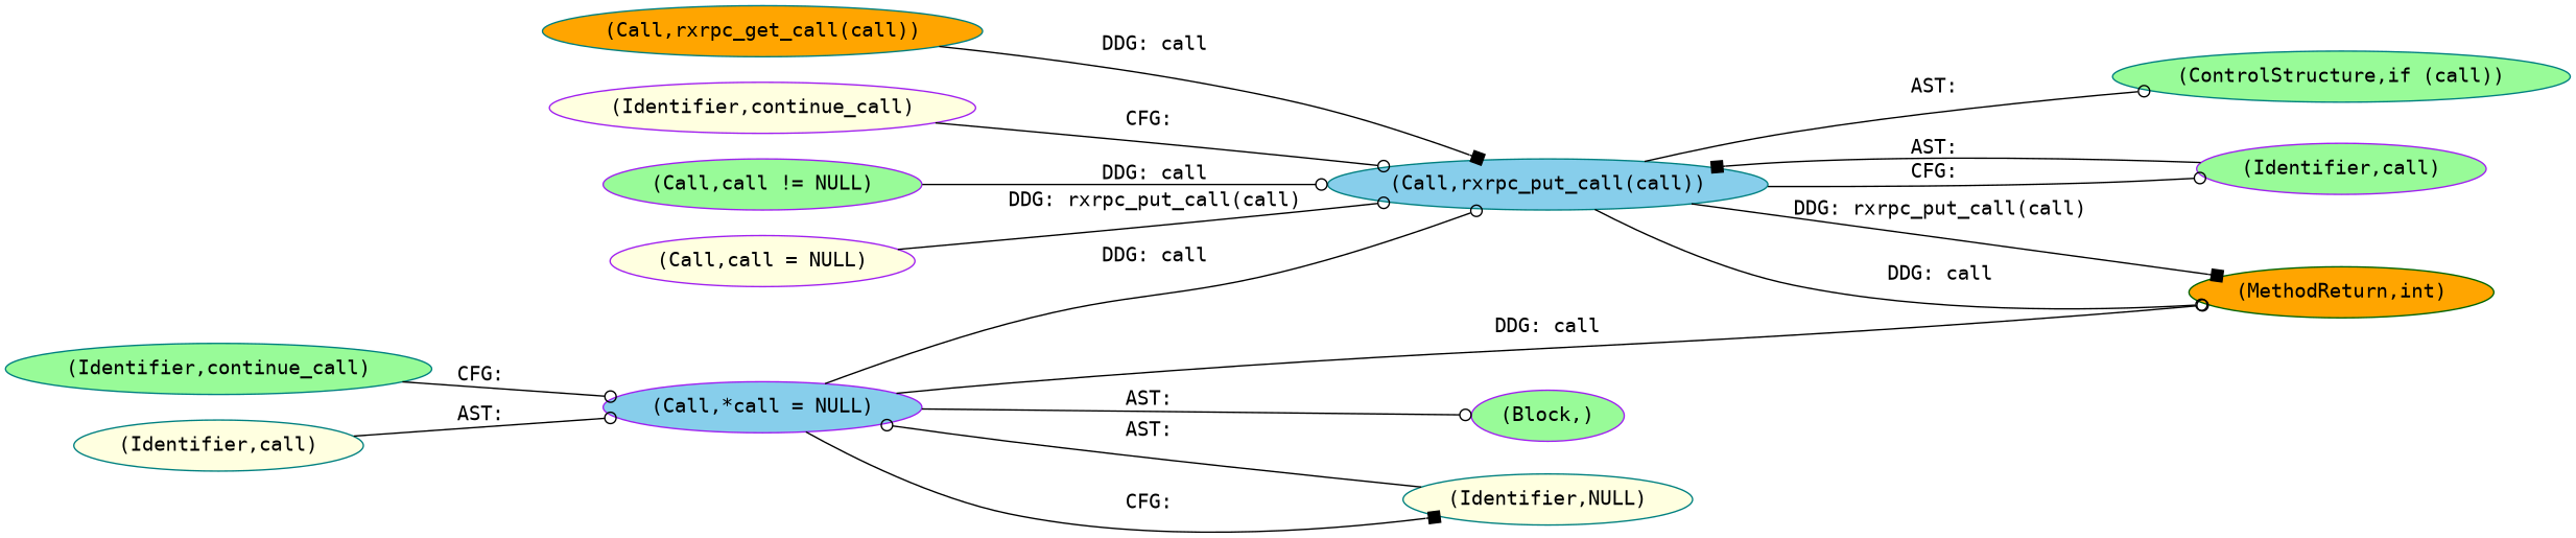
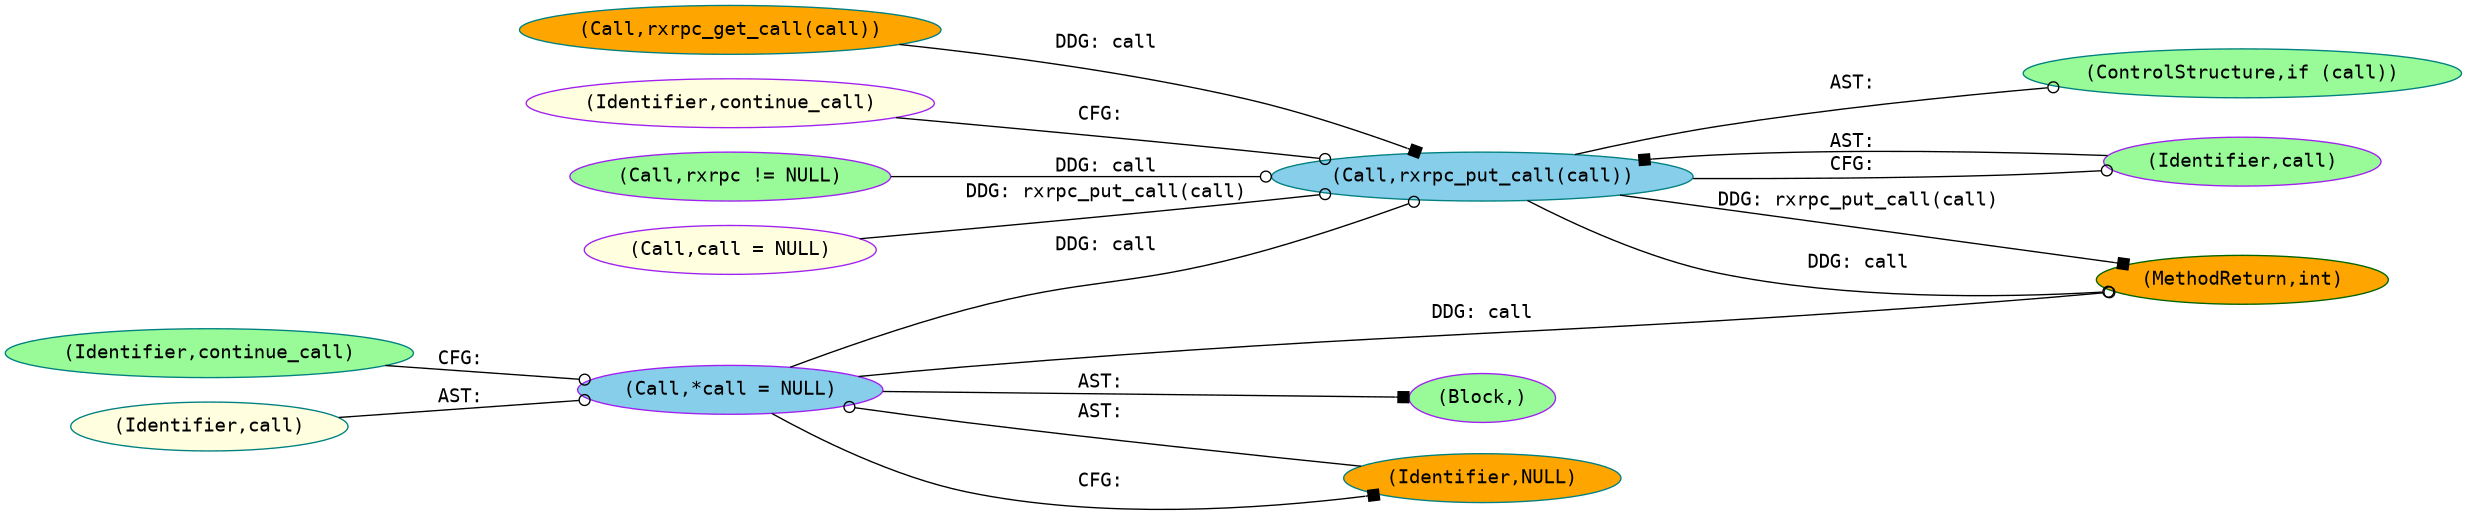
  digraph {
    fontname="DejaVu Sans Mono"
    rankdir=LR
    node [color=purple fillcolor=palegreen fontname="DejaVu Sans Mono" style=filled]
    edge [arrowhead=odot fontname="DejaVu Sans Mono"]
    n1 [fillcolor=skyblue label="(Call,*call = NULL)"]
    n2 [color=teal fillcolor=skyblue label="(Call,rxrpc_put_call(call))"]
    n3 [label="(Block,)"]
-   n4 [color=teal fillcolor=lightyellow label="(Identifier,NULL)"]
+   n4 [color=teal fillcolor=orange label="(Identifier,NULL)"]
    n5 [color=darkgreen fillcolor=orange label="(MethodReturn,int)"]
    n6 [color=teal label="(ControlStructure,if (call))"]
    n7 [label="(Identifier,call)"]
    n8 [fillcolor=lightyellow label="(Call,call = NULL)"]
    n9 [color=teal label="(Identifier,continue_call)"]
    n10 [color=teal fillcolor=orange label="(Call,rxrpc_get_call(call))"]
    n11 [fillcolor=lightyellow label="(Identifier,continue_call)"]
-   n12 [label="(Call,call != NULL)"]
+   n12 [label="(Call,rxrpc != NULL)"]
    n13 [color=teal fillcolor=lightyellow label="(Identifier,call)"]
    n1 -> n2 [label="DDG: call"]
-   n1 -> n3 [label="AST: "]
+   n1 -> n3 [arrowhead=box label="AST: "]
    n1 -> n4 [arrowhead=box label="CFG: "]
    n1 -> n5 [label="DDG: call"]
    n2 -> n5 [arrowhead=box label="DDG: rxrpc_put_call(call)"]
    n2 -> n5 [label="DDG: call"]
    n2 -> n6 [label="AST: "]
    n2 -> n7 [label="CFG: "]
    n4 -> n1 [label="AST: "]
    n7 -> n2 [arrowhead=box label="AST: "]
    n8 -> n2 [label="DDG: rxrpc_put_call(call)"]
    n9 -> n1 [label="CFG: "]
    n10 -> n2 [arrowhead=box label="DDG: call"]
    n11 -> n2 [label="CFG: "]
    n12 -> n2 [label="DDG: call"]
    n13 -> n1 [label="AST: "]
  }
